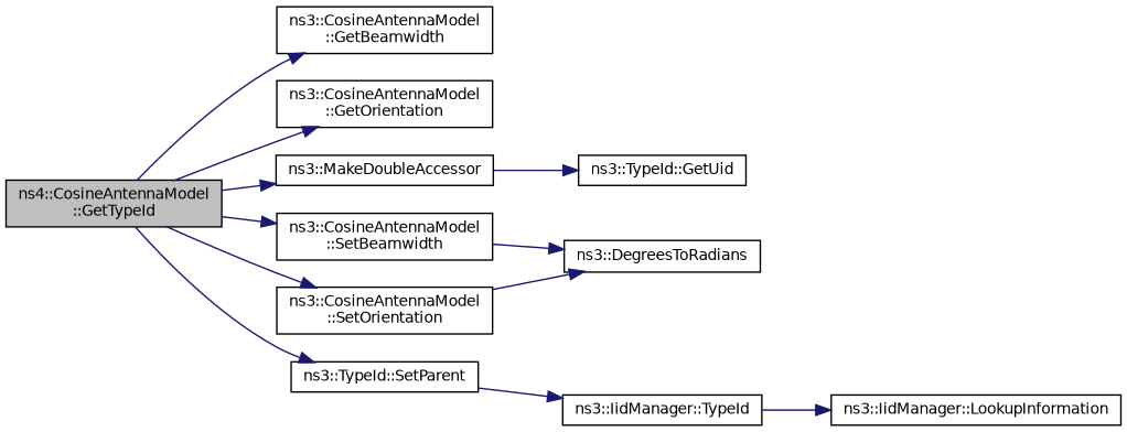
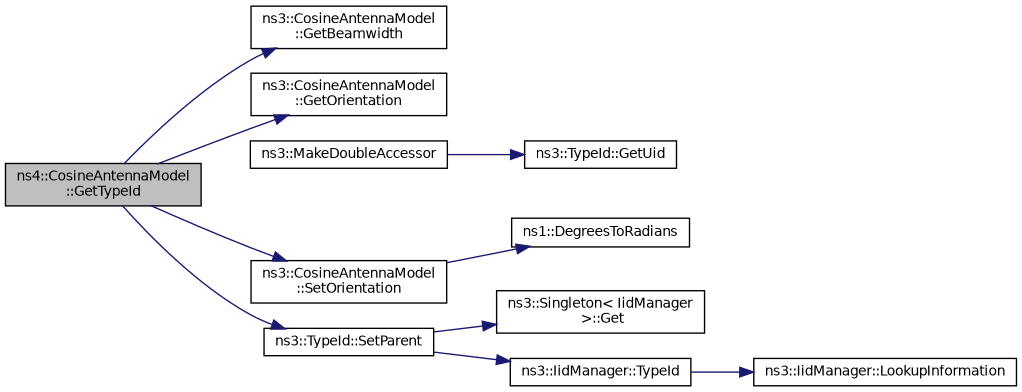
  digraph {
    rankdir=LR
    node [color=black fillcolor=white fontname=Helvetica fontsize=10 shape=record style=filled]
    edge [color=midnightblue fontname=Helvetica fontsize=10 labelfontname=Helvetica labelfontsize=10 style=solid]
    n1 [fillcolor=grey75 fontcolor=black height=0.2 label="ns4::CosineAntennaModel\l::GetTypeId" width=0.4]
    n2 [height=0.2 label="ns3::CosineAntennaModel\l::GetBeamwidth" width=0.4]
    n3 [height=0.2 label="ns3::CosineAntennaModel\l::GetOrientation" width=0.4]
    n4 [height=0.2 label="ns3::MakeDoubleAccessor" width=0.4]
-   n5 [height=0.2 label="ns3::CosineAntennaModel\l::SetBeamwidth" width=0.4]
    n6 [height=0.2 label="ns3::CosineAntennaModel\l::SetOrientation" width=0.4]
    n7 [height=0.2 label="ns3::TypeId::SetParent" width=0.4]
    n8 [height=0.2 label="ns3::TypeId::GetUid" width=0.4]
-   n9 [height=0.2 label="ns3::DegreesToRadians" width=0.4]
+   n9 [height=0.2 label="ns1::DegreesToRadians" width=0.4]
+   n10 [height=0.2 label="ns3::Singleton\< IidManager\l \>::Get" width=0.4]
    n11 [height=0.2 label="ns3::IidManager::TypeId" width=0.4]
    n12 [height=0.2 label="ns3::IidManager::LookupInformation" width=0.4]
    n1 -> n2
    n1 -> n3
-   n1 -> n4
-   n1 -> n5
    n1 -> n6
    n1 -> n7
    n4 -> n8
-   n5 -> n9
    n6 -> n9
+   n7 -> n10
    n7 -> n11
    n11 -> n12
  }
